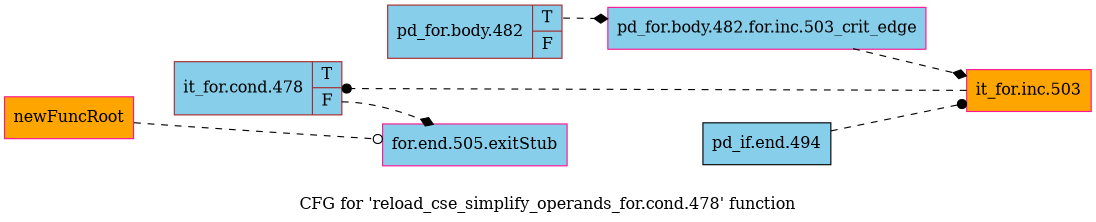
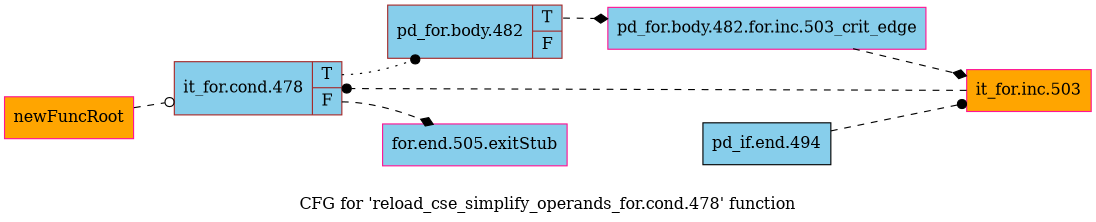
  digraph {
    label="CFG for 'reload_cse_simplify_operands_for.cond.478' function"
    rankdir=LR
    node [color=deeppink fillcolor=skyblue shape=record style=filled]
    edge [arrowhead=diamond style=dashed]
    n1 [fillcolor=orange label="{newFuncRoot}"]
    n2 [color=brown label="{it_for.cond.478|{<s0>T|<s1>F}}"]
    n3 [label="{for.end.505.exitStub}"]
    n4 [color=brown label="{pd_for.body.482|{<s0>T|<s1>F}}"]
    n5 [label="{pd_for.body.482.for.inc.503_crit_edge}"]
    n6 [fillcolor=orange label="{it_for.inc.503}"]
    n7 [color=black label="{pd_if.end.494}"]
-   n1 -> n3 [arrowhead=odot]
+   n1 -> n2 [arrowhead=odot]
    n2 -> n3 [tailport=s1]
+   n2 -> n4 [arrowhead=dot style=dotted tailport=s0]
    n4 -> n5 [tailport=s0]
    n5 -> n6
    n6 -> n2 [arrowhead=dot]
    n7 -> n6 [arrowhead=dot]
  }
